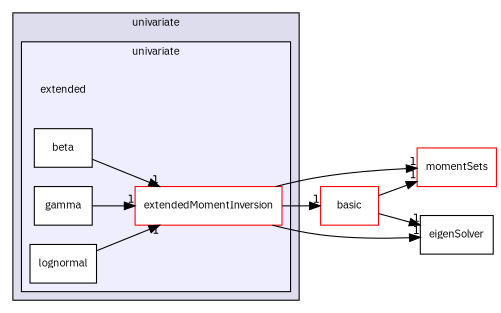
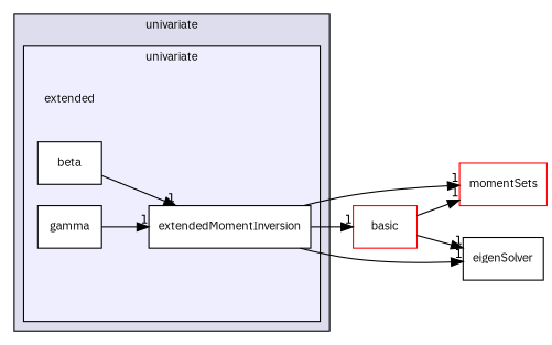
  digraph {
    compound=true
    rankdir=LR
    fontname="IBM Plex Sans"
    node [fontname="IBM Plex Sans" fontsize=10 shape=box color=black]
    edge [headlabel=1 labeldistance=1.5 labelfontname=Helvetica labelfontsize=10 fontname="IBM Plex Sans"]
    n1 [label=extended shape=plaintext color=""]
    n2 [fillcolor=white label=beta style=filled]
-   n3 [color=red fillcolor=white label=extendedMomentInversion style=filled]
+   n3 [fillcolor=white label=extendedMomentInversion style=filled]
    n4 [fillcolor=white label=gamma style=filled]
-   n5 [fillcolor=white label=lognormal style=filled]
    n6 [color=red label=basic]
    n7 [color=red label=momentSets]
    n8 [label=eigenSolver color=""]
    subgraph cluster_1 {
      bgcolor="#ddddee"
      fontsize=10
      label=univariate
      pencolor=black
      subgraph cluster_2 {
        bgcolor="#eeeeff"
        fontsize=10
        pencolor=black
        n1
        n2
        n3
        n4
-       n5
      }
    }
    n2 -> n3
    n3 -> n6
    n3 -> n7
    n3 -> n8
    n4 -> n3
-   n5 -> n3
    n6 -> n7
    n6 -> n8
  }
